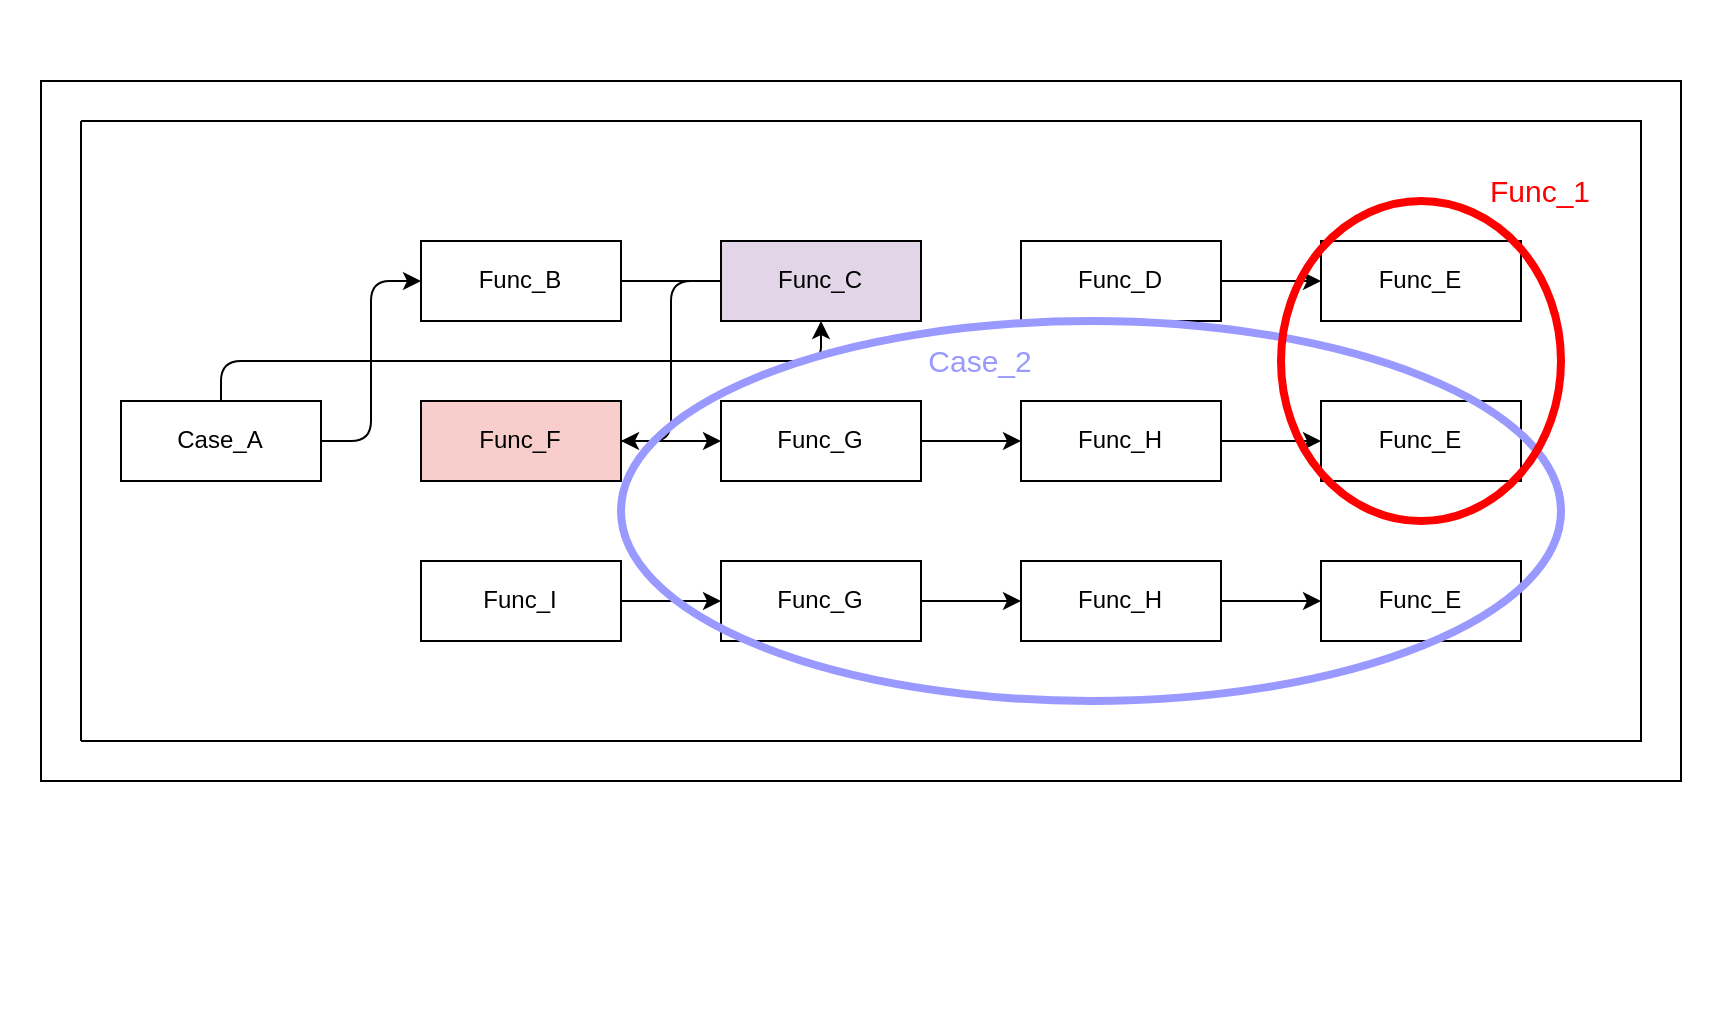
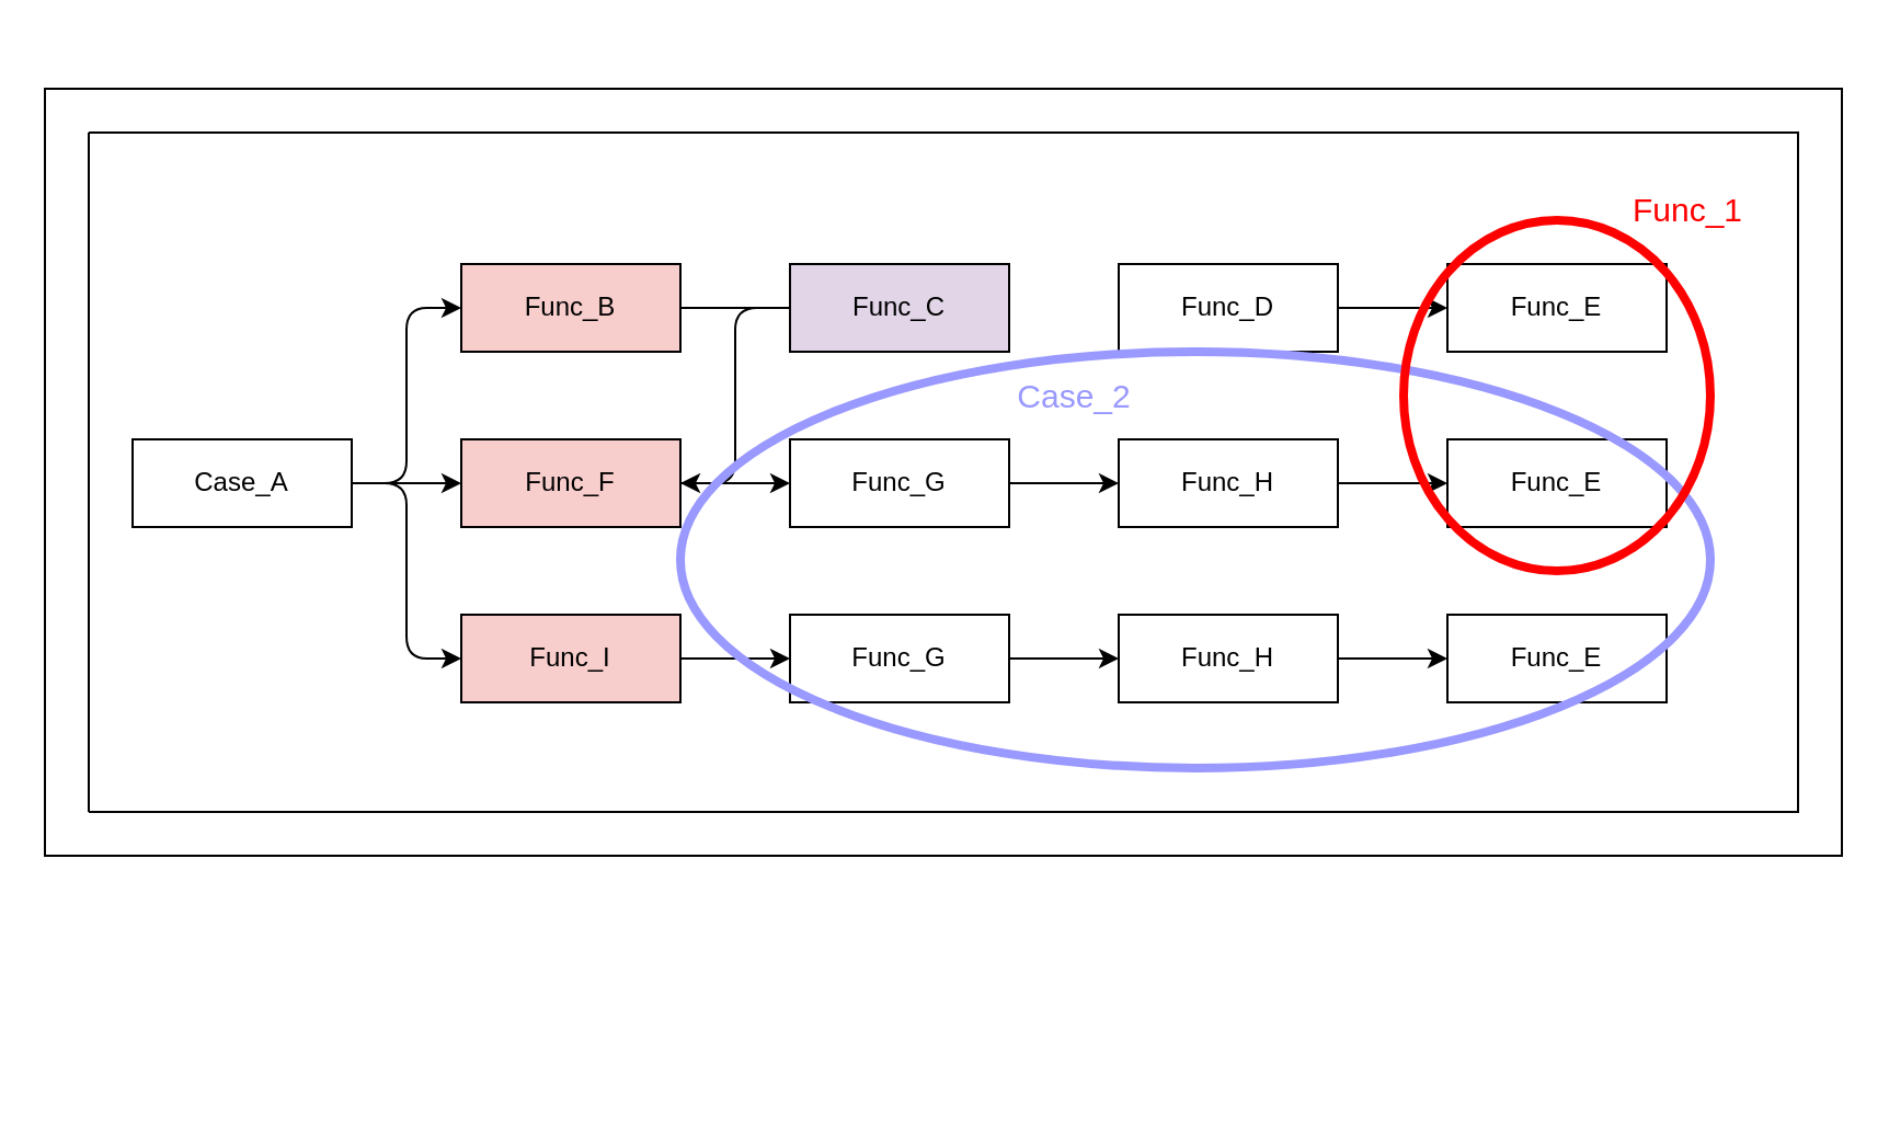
  <mxCell id="0" />
  <mxCell id="1" parent="0" />
  <mxCell id="2" value="" style="rounded=0;whiteSpace=wrap;html=1;" vertex="1" parent="1"><mxGeometry x="20" y="40" width="820" height="350" as="geometry" /></mxCell>
  <mxCell id="3" value="" style="swimlane;startSize=0;horizontal=0;childLayout=treeLayout;horizontalTree=1;sortEdges=1;resizable=0;containerType=tree;fontSize=12;" vertex="1" parent="1"><mxGeometry x="40" y="60" width="780" height="310" as="geometry" /></mxCell>
  <mxCell id="4" value="Case_A" style="whiteSpace=wrap;html=1;" vertex="1" parent="3"><mxGeometry x="20" y="140" width="100" height="40" as="geometry" /></mxCell>
- <mxCell id="5" value="Func_B" style="whiteSpace=wrap;html=1;" vertex="1" parent="3"><mxGeometry x="170" y="60" width="100" height="40" as="geometry" /></mxCell>
+ <mxCell id="5" value="Func_B" style="whiteSpace=wrap;html=1;fillColor=#f8cecc;" vertex="1" parent="3"><mxGeometry x="170" y="60" width="100" height="40" as="geometry" /></mxCell>
  <mxCell id="6" value="" style="edgeStyle=elbowEdgeStyle;elbow=horizontal;html=1;rounded=1;curved=0;sourcePerimeterSpacing=0;targetPerimeterSpacing=0;startSize=6;endSize=6;" edge="1" parent="3" source="4" target="5"><mxGeometry relative="1" as="geometry" /></mxCell>
  <mxCell id="7" value="&lt;span style=&quot;color: rgb(0, 0, 0);&quot;&gt;Func_F&lt;/span&gt;" style="whiteSpace=wrap;html=1;fillColor=#f8cecc;" vertex="1" parent="3"><mxGeometry x="170" y="140" width="100" height="40" as="geometry" /></mxCell>
- <mxCell id="8" value="" style="edgeStyle=elbowEdgeStyle;elbow=vertical;html=1;rounded=1;curved=0;sourcePerimeterSpacing=0;targetPerimeterSpacing=0;startSize=6;endSize=6;" edge="1" parent="3" source="4" target="12"><mxGeometry relative="1" as="geometry" /></mxCell>
- <mxCell id="10" value="Func_I" style="whiteSpace=wrap;html=1;" vertex="1" parent="3"><mxGeometry x="170" y="220" width="100" height="40" as="geometry" /></mxCell>
+ <mxCell id="8" value="" style="edgeStyle=elbowEdgeStyle;elbow=vertical;html=1;rounded=1;curved=0;sourcePerimeterSpacing=0;targetPerimeterSpacing=0;startSize=6;endSize=6;" edge="1" parent="3" source="4" target="7"><mxGeometry relative="1" as="geometry" /></mxCell>
+ <mxCell id="9" value="" style="edgeStyle=elbowEdgeStyle;elbow=horizontal;html=1;rounded=1;curved=0;sourcePerimeterSpacing=0;targetPerimeterSpacing=0;startSize=6;endSize=6;" edge="1" target="10" source="4" parent="3"><mxGeometry relative="1" as="geometry"><mxPoint x="200" y="260" as="sourcePoint" /></mxGeometry></mxCell>
+ <mxCell id="10" value="Func_I" style="whiteSpace=wrap;html=1;fillColor=#f8cecc;" vertex="1" parent="3"><mxGeometry x="170" y="220" width="100" height="40" as="geometry" /></mxCell>
  <mxCell id="11" value="" style="edgeStyle=elbowEdgeStyle;elbow=horizontal;html=1;rounded=1;curved=0;sourcePerimeterSpacing=0;targetPerimeterSpacing=0;startSize=6;endSize=6;endArrow=none;" edge="1" target="12" source="5" parent="3"><mxGeometry relative="1" as="geometry"><mxPoint x="200" y="460" as="sourcePoint" /></mxGeometry></mxCell>
  <mxCell id="12" value="Func_C" style="whiteSpace=wrap;html=1;fillColor=#e1d5e7;" vertex="1" parent="3"><mxGeometry x="320" y="60" width="100" height="40" as="geometry" /></mxCell>
  <mxCell id="13" value="" style="edgeStyle=elbowEdgeStyle;elbow=horizontal;html=1;rounded=1;curved=0;sourcePerimeterSpacing=0;targetPerimeterSpacing=0;startSize=6;endSize=6;" edge="1" target="7" source="12" parent="3"><mxGeometry relative="1" as="geometry"><mxPoint x="350" y="380" as="sourcePoint" /></mxGeometry></mxCell>
  <mxCell id="14" value="Func_D" style="whiteSpace=wrap;html=1;" vertex="1" parent="3"><mxGeometry x="470" y="60" width="100" height="40" as="geometry" /></mxCell>
  <mxCell id="15" value="" style="edgeStyle=elbowEdgeStyle;elbow=horizontal;html=1;rounded=1;curved=0;sourcePerimeterSpacing=0;targetPerimeterSpacing=0;startSize=6;endSize=6;" edge="1" target="16" source="14" parent="3"><mxGeometry relative="1" as="geometry"><mxPoint x="500" y="380" as="sourcePoint" /></mxGeometry></mxCell>
  <mxCell id="16" value="Func_E" style="whiteSpace=wrap;html=1;" vertex="1" parent="3"><mxGeometry x="620" y="60" width="100" height="40" as="geometry" /></mxCell>
  <mxCell id="17" value="" style="edgeStyle=elbowEdgeStyle;elbow=vertical;html=1;rounded=1;curved=0;sourcePerimeterSpacing=0;targetPerimeterSpacing=0;startSize=6;endSize=6;" edge="1" target="18" source="7" parent="3"><mxGeometry relative="1" as="geometry"><mxPoint x="200" y="460" as="sourcePoint" /></mxGeometry></mxCell>
  <mxCell id="18" value="&lt;span style=&quot;color: rgb(0, 0, 0);&quot;&gt;Func_G&lt;/span&gt;" style="whiteSpace=wrap;html=1;" vertex="1" parent="3"><mxGeometry x="320" y="140" width="100" height="40" as="geometry" /></mxCell>
  <mxCell id="19" value="" style="edgeStyle=elbowEdgeStyle;elbow=vertical;html=1;rounded=1;curved=0;sourcePerimeterSpacing=0;targetPerimeterSpacing=0;startSize=6;endSize=6;" edge="1" target="20" source="18" parent="3"><mxGeometry relative="1" as="geometry"><mxPoint x="350" y="460" as="sourcePoint" /></mxGeometry></mxCell>
  <mxCell id="20" value="&lt;span style=&quot;color: rgb(0, 0, 0);&quot;&gt;Func_H&lt;/span&gt;" style="whiteSpace=wrap;html=1;" vertex="1" parent="3"><mxGeometry x="470" y="140" width="100" height="40" as="geometry" /></mxCell>
  <mxCell id="21" value="" style="edgeStyle=elbowEdgeStyle;elbow=vertical;html=1;rounded=1;curved=0;sourcePerimeterSpacing=0;targetPerimeterSpacing=0;startSize=6;endSize=6;" edge="1" target="22" source="20" parent="3"><mxGeometry relative="1" as="geometry"><mxPoint x="500" y="460" as="sourcePoint" /></mxGeometry></mxCell>
  <mxCell id="22" value="&lt;span style=&quot;color: rgb(0, 0, 0);&quot;&gt;Func_E&lt;/span&gt;" style="whiteSpace=wrap;html=1;" vertex="1" parent="3"><mxGeometry x="620" y="140" width="100" height="40" as="geometry" /></mxCell>
  <mxCell id="23" value="" style="edgeStyle=elbowEdgeStyle;elbow=horizontal;html=1;rounded=1;curved=0;sourcePerimeterSpacing=0;targetPerimeterSpacing=0;startSize=6;endSize=6;" edge="1" target="24" source="10" parent="3"><mxGeometry relative="1" as="geometry"><mxPoint x="200" y="460" as="sourcePoint" /></mxGeometry></mxCell>
  <mxCell id="24" value="Func_G" style="whiteSpace=wrap;html=1;" vertex="1" parent="3"><mxGeometry x="320" y="220" width="100" height="40" as="geometry" /></mxCell>
  <mxCell id="25" value="" style="edgeStyle=elbowEdgeStyle;elbow=horizontal;html=1;rounded=1;curved=0;sourcePerimeterSpacing=0;targetPerimeterSpacing=0;startSize=6;endSize=6;" edge="1" target="26" source="24" parent="3"><mxGeometry relative="1" as="geometry"><mxPoint x="350" y="540" as="sourcePoint" /></mxGeometry></mxCell>
  <mxCell id="26" value="Func_H" style="whiteSpace=wrap;html=1;" vertex="1" parent="3"><mxGeometry x="470" y="220" width="100" height="40" as="geometry" /></mxCell>
  <mxCell id="27" value="" style="edgeStyle=elbowEdgeStyle;elbow=horizontal;html=1;rounded=1;curved=0;sourcePerimeterSpacing=0;targetPerimeterSpacing=0;startSize=6;endSize=6;" edge="1" target="28" source="26" parent="3"><mxGeometry relative="1" as="geometry"><mxPoint x="500" y="540" as="sourcePoint" /></mxGeometry></mxCell>
  <mxCell id="28" value="Func_E" style="whiteSpace=wrap;html=1;" vertex="1" parent="3"><mxGeometry x="620" y="220" width="100" height="40" as="geometry" /></mxCell>
  <mxCell id="29" value="" style="ellipse;whiteSpace=wrap;html=1;rotation=90;fillColor=none;strokeColor=#9999FF;strokeWidth=4;" vertex="1" parent="3"><mxGeometry x="410" y="-40" width="190" height="470" as="geometry" /></mxCell>
  <mxCell id="30" value="" style="ellipse;whiteSpace=wrap;html=1;rotation=90;fillColor=none;strokeColor=#FF0000;strokeWidth=4;" vertex="1" parent="3"><mxGeometry x="590" y="50" width="160" height="140" as="geometry" /></mxCell>
  <mxCell id="31" value="&lt;font style=&quot;font-size: 15px; color: rgb(255, 0, 0);&quot;&gt;Func_1&lt;/font&gt;" style="text;html=1;align=center;verticalAlign=middle;whiteSpace=wrap;rounded=0;" vertex="1" parent="3"><mxGeometry x="700" y="20" width="60" height="30" as="geometry" /></mxCell>
  <mxCell id="32" value="&lt;span style=&quot;font-size: 15px;&quot;&gt;&lt;font style=&quot;color: rgb(153, 153, 255);&quot;&gt;Case_2&lt;/font&gt;&lt;/span&gt;" style="text;html=1;align=center;verticalAlign=middle;whiteSpace=wrap;rounded=0;" vertex="1" parent="3"><mxGeometry x="420" y="105" width="60" height="30" as="geometry" /></mxCell>
